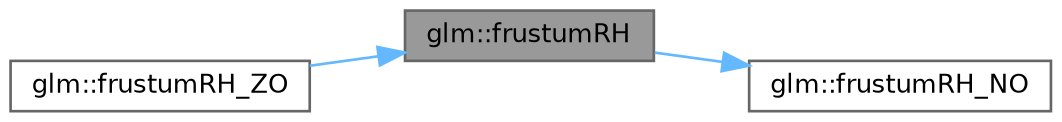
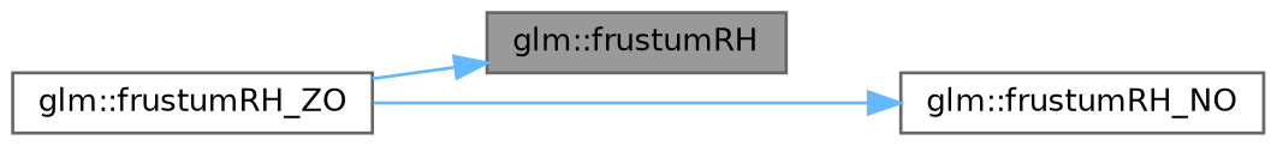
  digraph {
    rankdir=LR
    node [color=grey40 fillcolor=white fontname=Helvetica fontsize=10 shape=box style=filled]
    edge [color=steelblue1 fontname=Helvetica fontsize=10 labelfontname=Helvetica labelfontsize=10 style=solid]
    n1 [color=gray40 fillcolor=grey60 fontcolor=black height=0.2 label="glm::frustumRH" width=0.4]
    n2 [height=0.2 label="glm::frustumRH_NO" width=0.4]
    n3 [height=0.2 label="glm::frustumRH_ZO" width=0.4]
-   n1 -> n2
+   n3 -> n2
    n3 -> n1
  }
